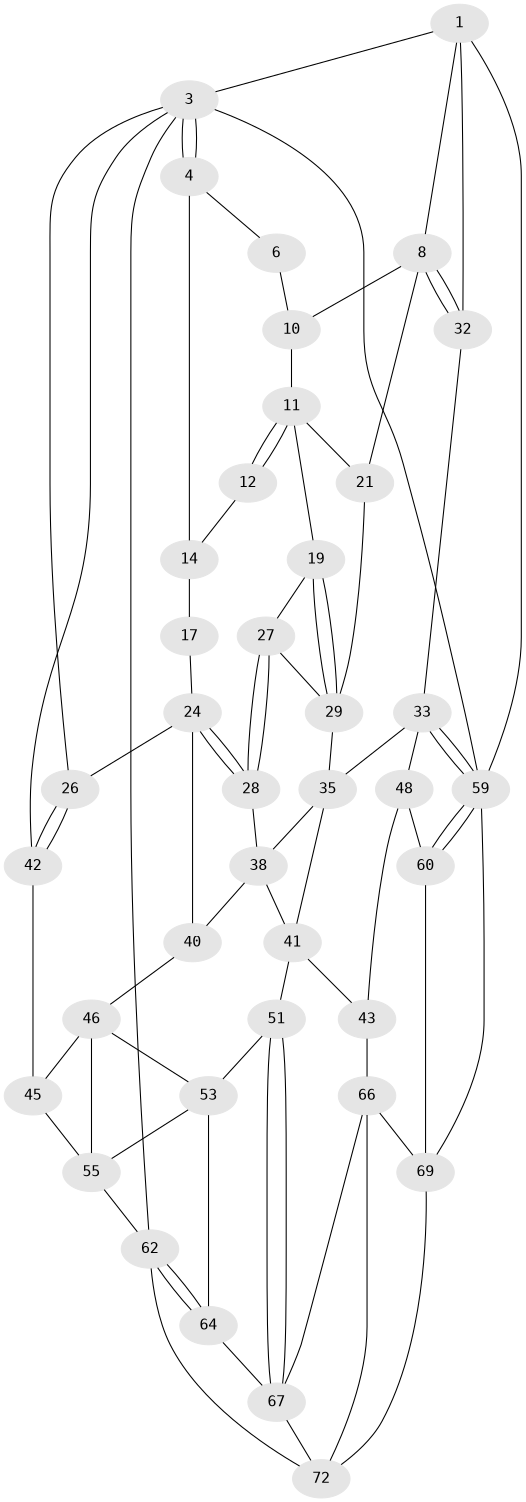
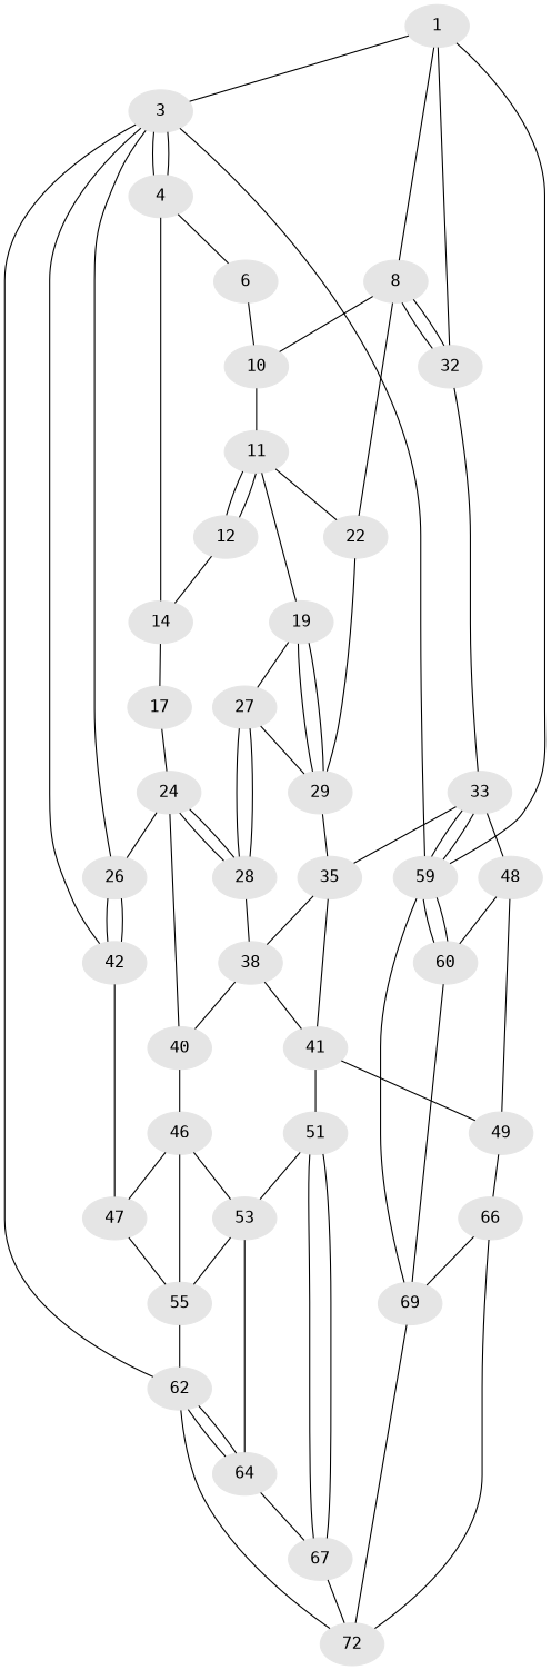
  graph {
    fontname="DejaVu Sans Mono"
    node [color=gray90 fontname="DejaVu Sans Mono" style=filled]
    edge [fontname="DejaVu Sans Mono"]
    1 [super="+2"]
    3 [super="+44"]
    8 [super="+9"]
    32
    59 [super="+71"]
    4 [super="+5"]
    26
    42 [super="+43"]
    62 [super="+63"]
    10
-   22 [label=21]
+   22
    33 [super="+34"]
    60
    69 [super="+73"]
    6 [super="+7"]
    14 [super="+15"]
-   47 [super="+57" label=45]
+   47 [super="+57"]
    64
    72 [super="+74"]
    17 [super="+23"]
    11 [super="+18"]
    12 [super="+13"]
    29 [super="+31"]
    19 [super="+20"]
    27 [super="+30"]
    24 [super="+25"]
    28 [super="+36"]
    40 [super="+45"]
    35 [super="+37"]
    38 [super="+39"]
    46 [super="+54"]
    41 [super="+50"]
    48 [super="+61"]
-   49 [super="+65" label=43]
+   49 [super="+65"]
    51 [super="+52"]
    53 [super="+58"]
    55 [super="+56"]
    67 [super="+68"]
    66 [super="+70"]
    1 -- 3
    1 -- 8
    1 -- 32
    1 -- 59
    3 -- 59
    3 -- 4
    3 -- 4
    3 -- 26
    3 -- 42
    3 -- 62
    8 -- 32
    8 -- 32
    8 -- 10
    8 -- 22
    32 -- 33
    59 -- 60
    59 -- 60
    59 -- 69
    4 -- 6
    4 -- 14 [weight=2]
    26 -- 42
    26 -- 42
    42 -- 47 [weight=2]
    62 -- 64
    62 -- 64
    62 -- 72
    10 -- 11
    22 -- 29
    33 -- 59
    33 -- 59
    33 -- 35
    33 -- 48
    60 -- 69
    69 -- 72
    6 -- 10
    14 -- 17
    47 -- 55
    64 -- 67
    17 -- 24
    11 -- 22
    11 -- 12
    11 -- 12
    11 -- 19
    12 -- 14
    29 -- 35
    19 -- 29
    19 -- 29
    19 -- 27
    27 -- 29
    27 -- 28 [weight=2]
    27 -- 28
    24 -- 26
    24 -- 28
    24 -- 28
    24 -- 40
    28 -- 38
    40 -- 46
    35 -- 38
    35 -- 41
    38 -- 40
    38 -- 41
    46 -- 47
    46 -- 53
    46 -- 55
    41 -- 49
    41 -- 51
    48 -- 60
    48 -- 49 [weight=2]
    49 -- 66
    51 -- 53
    51 -- 67
    51 -- 67
    53 -- 64
    53 -- 55
    55 -- 62
    67 -- 72
    66 -- 69
    66 -- 72
-   66 -- 67
  }
